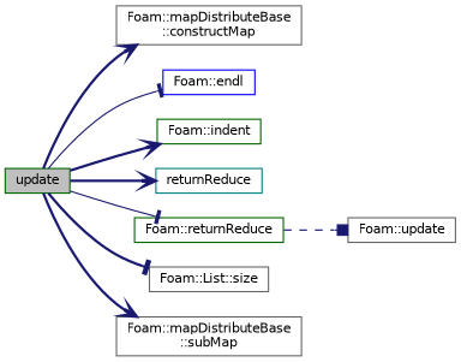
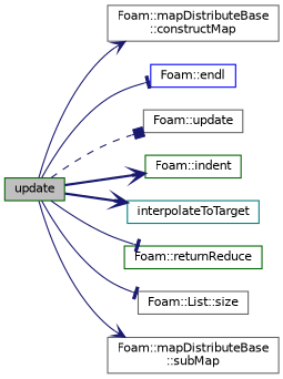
  digraph {
    rankdir=LR
    node [color=gray40 fontname=Helvetica fontsize=10 shape=record]
    edge [arrowhead=vee color=midnightblue fontname=Helvetica fontsize=10 labelfontname=Helvetica labelfontsize=10 style=bold]
    n1 [color=darkgreen fillcolor=grey75 fontcolor=black height=0.2 label=update style=filled width=0.4]
    n2 [height=0.2 label="Foam::mapDistributeBase\l::constructMap" width=0.4]
    n3 [color=blue height=0.2 label="Foam::endl" width=0.4]
    n4 [height=0.2 label="Foam::update" width=0.4]
    n5 [color=darkgreen height=0.2 label="Foam::indent" width=0.4]
-   n6 [color=teal height=0.2 label=returnReduce width=0.4]
+   n6 [color=teal height=0.2 label=interpolateToTarget width=0.4]
    n7 [color=darkgreen height=0.2 label="Foam::returnReduce" width=0.4]
    n8 [height=0.2 label="Foam::List::size" width=0.4]
    n9 [height=0.2 label="Foam::mapDistributeBase\l::subMap" width=0.4]
-   n1 -> n2
+   n1 -> n2 [style=solid]
    n1 -> n3 [arrowhead=tee style=solid]
-   n7 -> n4 [arrowhead=box style=dashed]
+   n1 -> n4 [arrowhead=box style=dashed]
    n1 -> n5
    n1 -> n6
    n1 -> n7 [arrowhead=tee style=solid]
-   n1 -> n8 [arrowhead=tee]
-   n1 -> n9
+   n1 -> n8 [arrowhead=tee style=solid]
+   n1 -> n9 [style=solid]
  }
